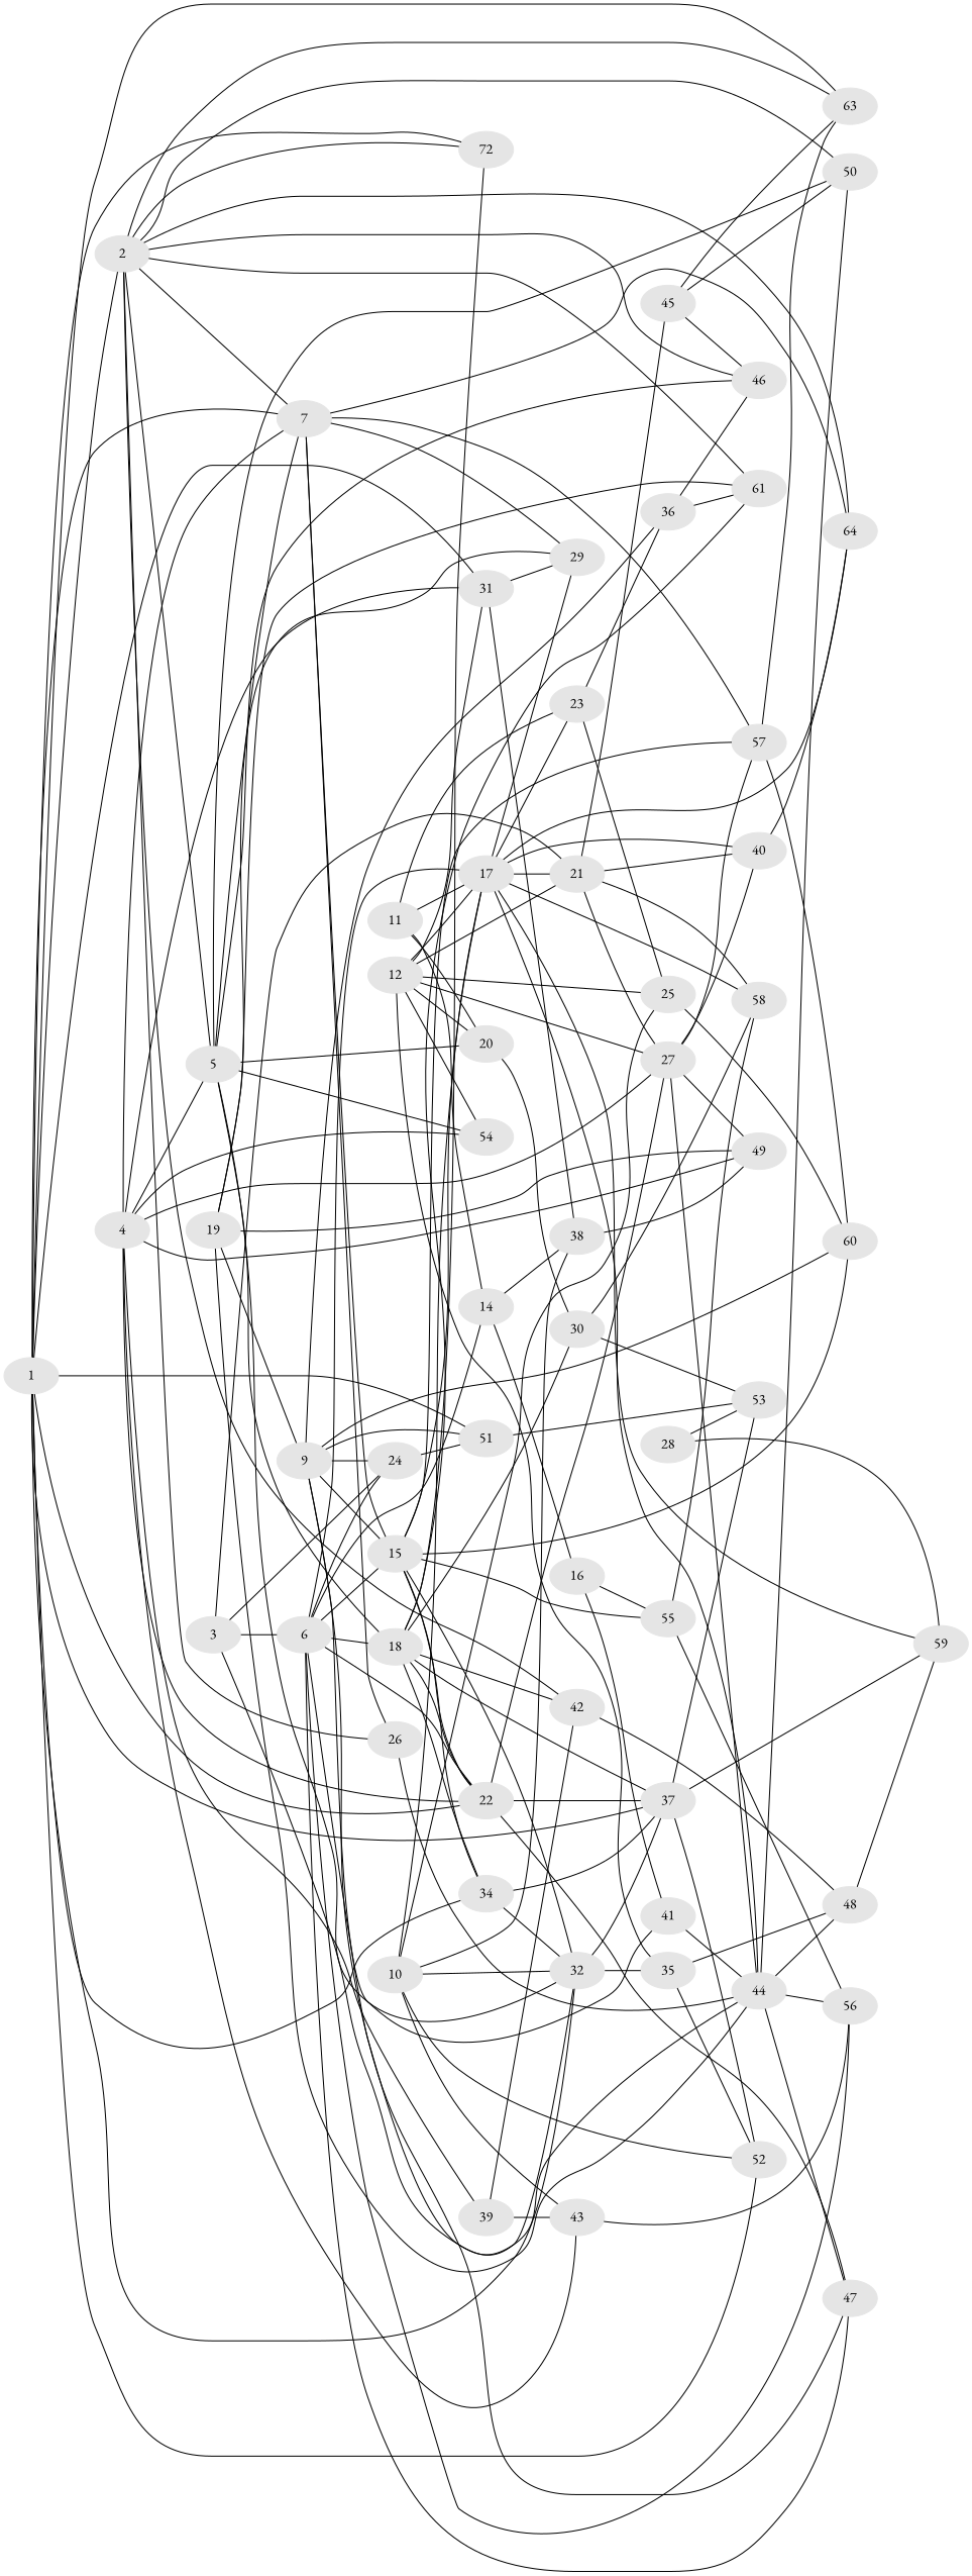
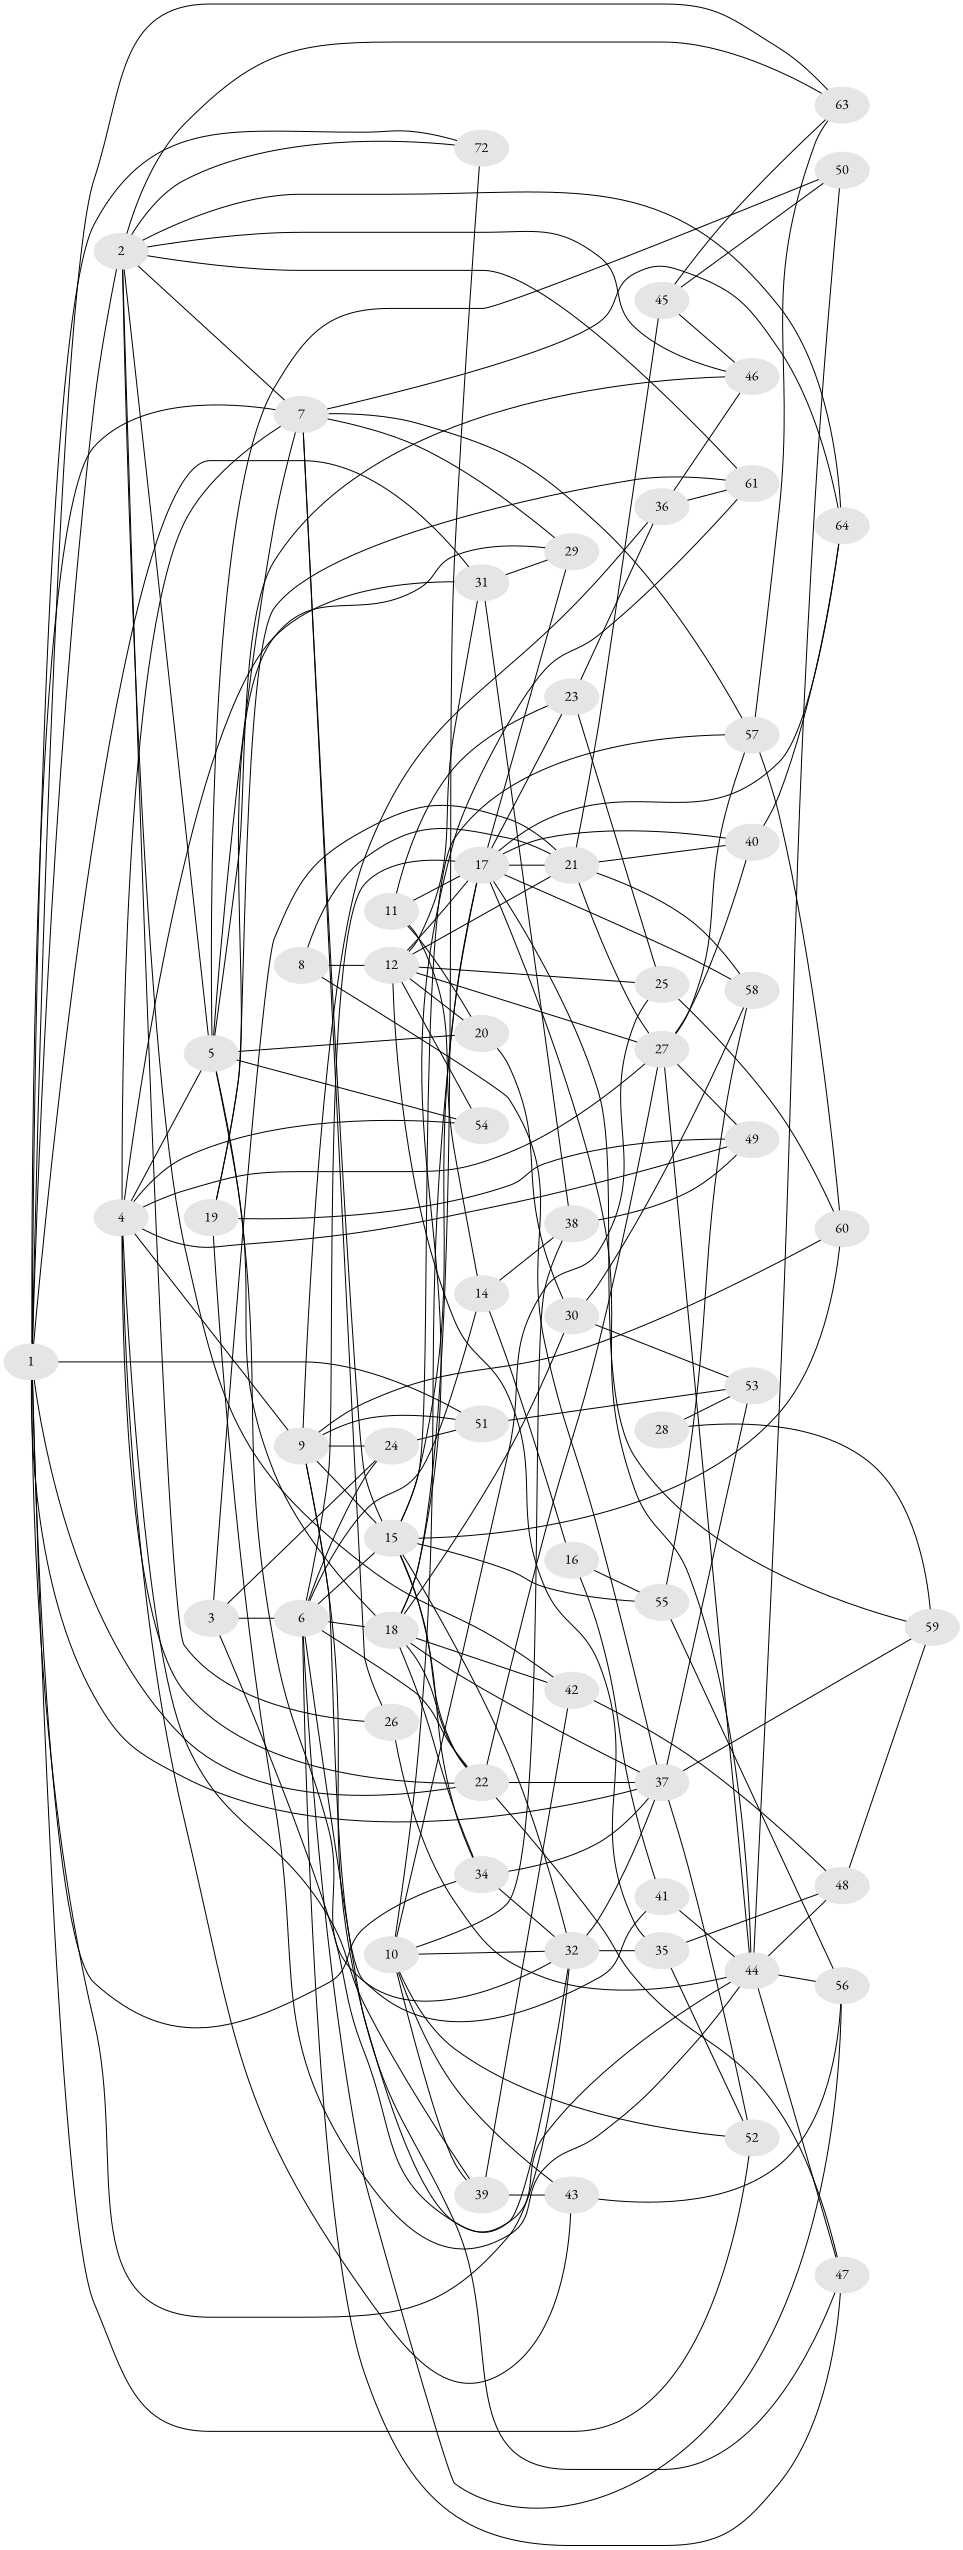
  graph {
    fontname="EB Garamond"
    rankdir=LR
    node [color=gray90 fontname="EB Garamond" style=filled]
    edge [fontname="EB Garamond" weight=1.0]
    1
    2
    7
    22
    31
    32
    34
    37
    51
    52
    n11 [label=72]
    63
    5
    26
    42
    46
    50
    61
    64
    15
    29
    57
    21
    27
    40
    58
    45
    47
    38
    35
    59
    53
    54
    18
    20
    44
    48
    3
    6
    24
    14
    17
    56
    4
    9
    39
    43
    49
    36
    41
    60
    30
    16
    55
    23
+   8
    12
    25
    10
    11
    19
    28
    1 -- 2
    1 -- 7
    1 -- 22
    1 -- 31
    1 -- 32
    1 -- 34
    1 -- 37
    1 -- 51
    1 -- 52
    1 -- n11
    1 -- 63
    2 -- 7
    2 -- n11 [weight=2.0]
    2 -- 63
    2 -- 5
    2 -- 26
    2 -- 42
    2 -- 46
-   2 -- 50
    2 -- 61
    2 -- 64
    7 -- 26 [weight=2.0]
    7 -- 64
    7 -- 15
    7 -- 29
    7 -- 57
    22 -- 37 [weight=2.0]
    22 -- 27
    22 -- 47
    31 -- 29
    31 -- 38
    32 -- 37
    32 -- 35
    34 -- 32
    34 -- 37
    37 -- 52
    37 -- 59
    37 -- 53
    51 -- 53
    5 -- 7
    5 -- 32
    5 -- 46
    5 -- 50
    5 -- 54
    5 -- 18 [weight=2.0]
    5 -- 20
    26 -- 44
    42 -- 48
    15 -- 22
    15 -- 32 [weight=2.0]
    15 -- 34
    15 -- 57
    15 -- 17
    15 -- 60
    15 -- 55
    57 -- 63
    57 -- 60
    21 -- 27
    21 -- 40
    21 -- 58
    21 -- 45
    27 -- 57
    27 -- 40
    27 -- 44
    27 -- 49
    40 -- 64
    45 -- 63
    45 -- 46
    45 -- 50
    38 -- 49
    35 -- 52
    35 -- 48
    18 -- 22
    18 -- 34
    18 -- 37
    18 -- n11
    18 -- 42
    18 -- 61
    18 -- 30
    20 -- 30
    44 -- 50
    44 -- 47
    44 -- 48
    44 -- 56
    48 -- 59
    3 -- 32
    3 -- 21
    3 -- 6
    3 -- 24
    6 -- 22
    6 -- 15 [weight=2.0]
    6 -- 47
    6 -- 18
    6 -- 44
    6 -- 24
    6 -- 14
    6 -- 17
    6 -- 56
    24 -- 51
    14 -- 38
    14 -- 16
    17 -- 64
    17 -- 29
    17 -- 21
    17 -- 40
    17 -- 58
    17 -- 59
    17 -- 44
    17 -- 23
    4 -- 7
    4 -- 22
    4 -- 31
    4 -- 5
    4 -- 27
    4 -- 54
-   19 -- 9
+   4 -- 9
    4 -- 39
    4 -- 43
    4 -- 49
    9 -- 51
    9 -- 15
    9 -- 47
    9 -- 24
    9 -- 36
    9 -- 41
    9 -- 60
    39 -- 42
    39 -- 43
    43 -- 56
    36 -- 46
    36 -- 61
    41 -- 44
    30 -- 58
    30 -- 53
    16 -- 41
    16 -- 55
    55 -- 58
    55 -- 56
    23 -- 36
    23 -- 25
+   8 -- 37
+   8 -- 21
+   8 -- 12 [weight=2.0]
    12 -- 31
    12 -- 21 [weight=2.0]
    12 -- 27
    12 -- 35
    12 -- 54
    12 -- 20
    12 -- 17
    12 -- 25
    25 -- 60
    10 -- 32 [weight=2.0]
    10 -- 52
    10 -- 38
    10 -- 17
+   10 -- 39
    10 -- 43
    10 -- 25
    11 -- 20
    11 -- 14
    11 -- 17
    11 -- 23
    19 -- 61
    19 -- 29
    19 -- 44
    19 -- 49
    28 -- 59
    28 -- 53
  }
